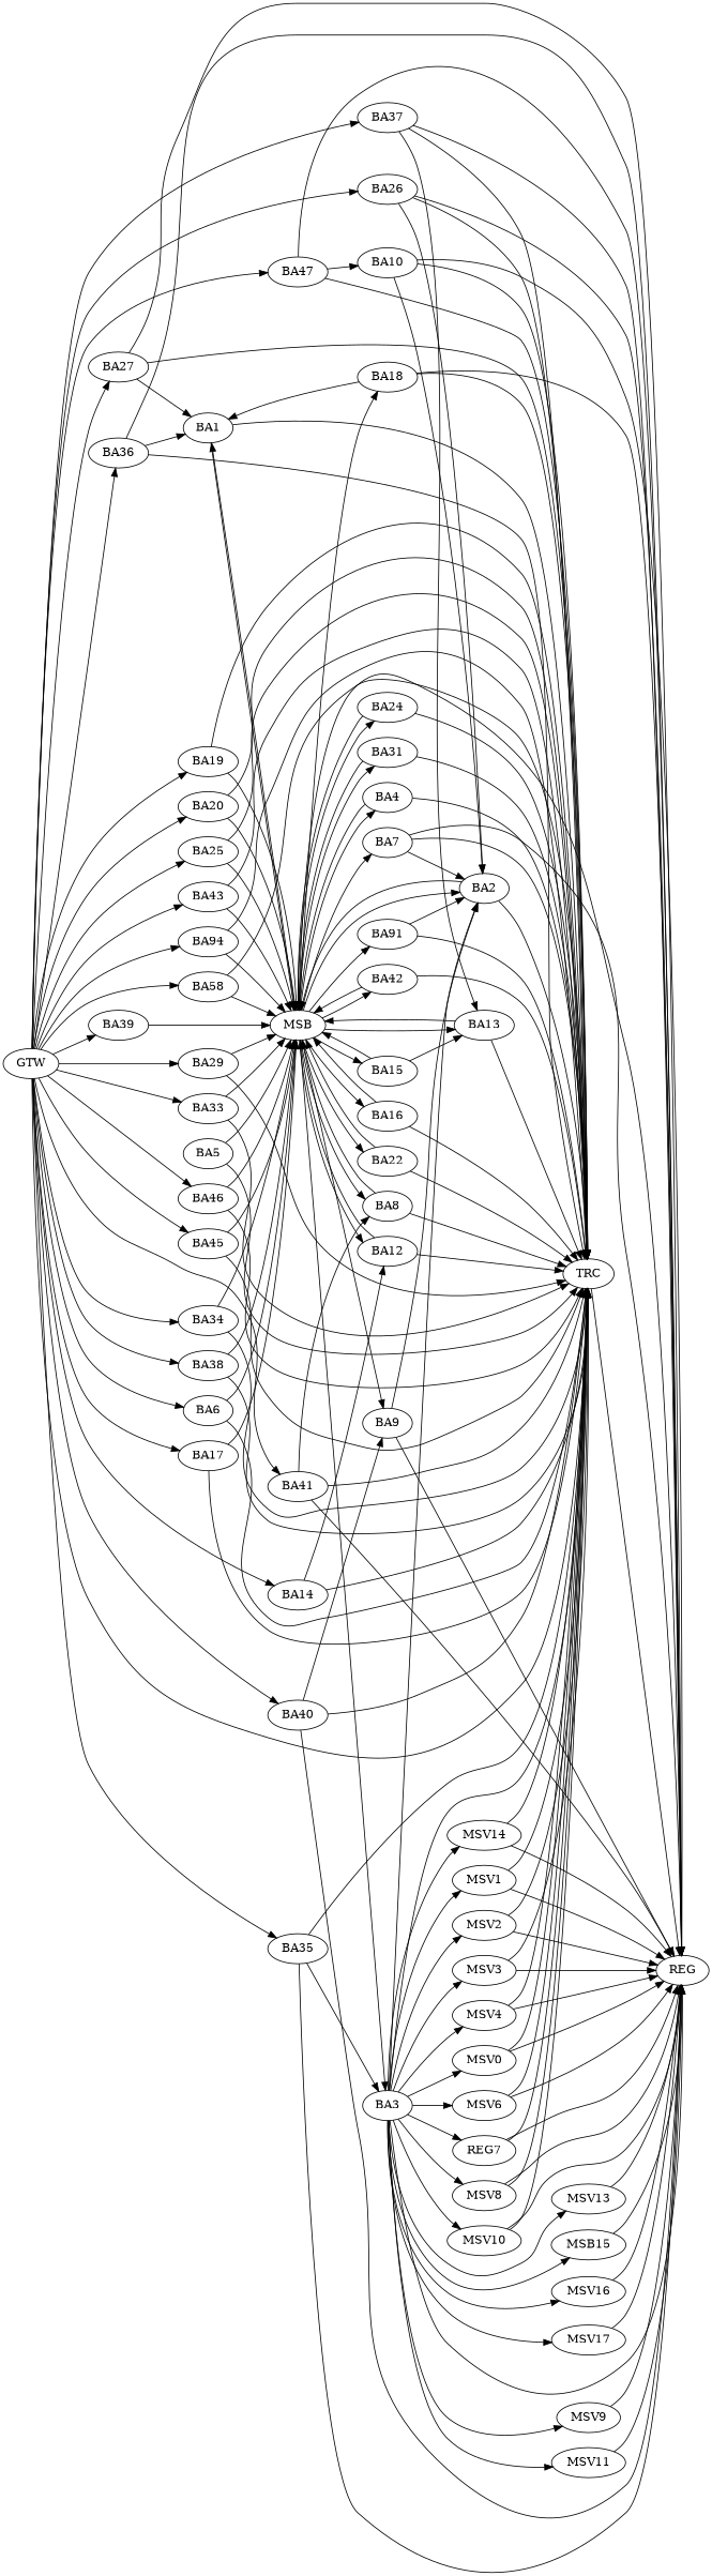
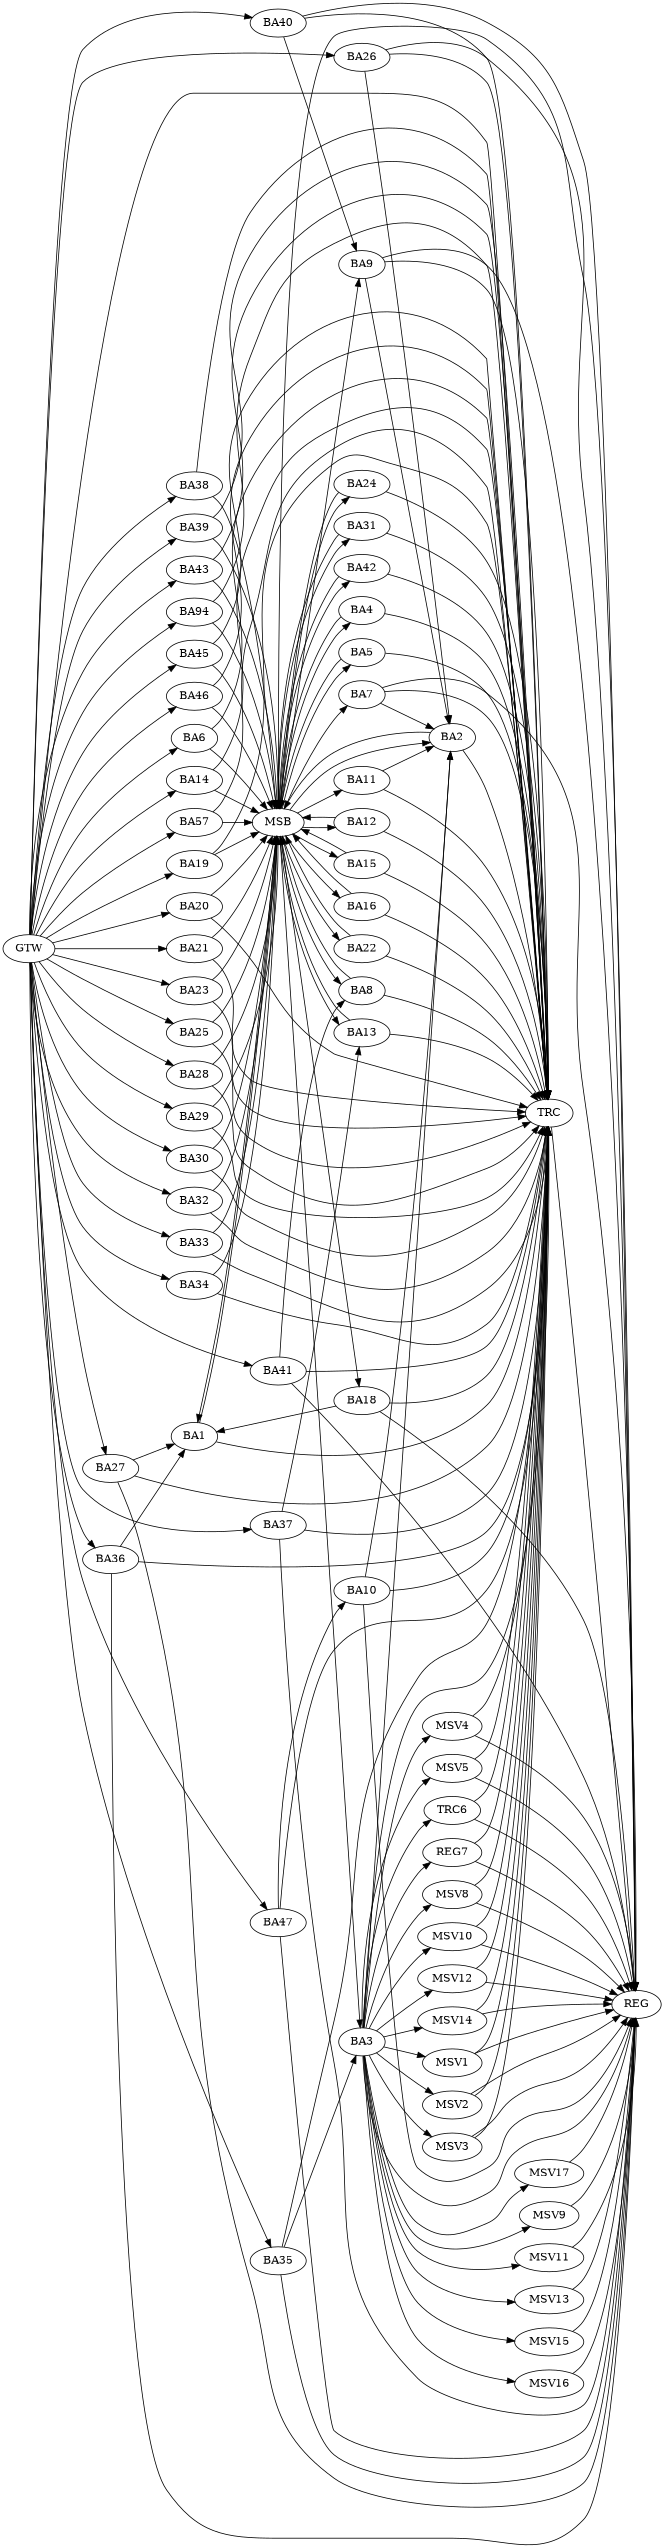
  strict digraph {
    rankdir=LR
    n1 [label=BA1]
    n2 [label=MSB]
    n3 [label=TRC]
    n4 [label=BA2]
    n5 [label=BA3]
    n6 [label=REG]
    n7 [label=BA4]
    n8 [label=BA5]
    n9 [label=BA7]
    n10 [label=BA8]
    n11 [label=BA9]
-   n12 [label=BA91]
+   n12 [label=BA11]
    n13 [label=BA12]
    n14 [label=BA13]
    n15 [label=BA15]
    n16 [label=BA16]
    n17 [label=BA18]
    n18 [label=BA22]
    n19 [label=BA24]
    n20 [label=BA31]
    n21 [label=BA42]
    n22 [label=MSV1]
    n23 [label=MSV2]
    n24 [label=MSV3]
    n25 [label=MSV4]
-   n26 [label=MSV0]
-   n27 [label=MSV6]
+   n26 [label=MSV5]
+   n27 [label=TRC6]
    n28 [label=REG7]
    n29 [label=MSV8]
    n30 [label=MSV9]
    n31 [label=MSV10]
    n32 [label=MSV11]
+   n33 [label=MSV12]
    n34 [label=MSV13]
    n35 [label=MSV14]
-   n36 [label=MSB15]
+   n36 [label=MSV15]
    n37 [label=MSV16]
    n38 [label=MSV17]
    n39 [label=BA6]
    n40 [label=BA10]
    n41 [label=BA14]
-   n42 [label=BA17]
+   n42 [label=BA57]
    n43 [label=BA19]
    n44 [label=BA20]
+   n45 [label=BA21]
+   n46 [label=BA23]
    n47 [label=BA25]
    n48 [label=BA26]
    n49 [label=BA27]
-   n50 [label=BA58]
+   n50 [label=BA28]
    n51 [label=BA29]
+   n52 [label=BA30]
+   n53 [label=BA32]
    n54 [label=BA33]
    n55 [label=BA34]
    n56 [label=BA35]
    n57 [label=BA36]
    n58 [label=BA37]
    n59 [label=BA38]
    n60 [label=BA39]
    n61 [label=BA40]
    n62 [label=BA41]
    n63 [label=BA43]
    n64 [label=BA94]
    n65 [label=BA45]
    n66 [label=BA46]
    n67 [label=BA47]
    n68 [label=GTW]
    n1 -> n2
    n1 -> n3
    n2 -> n1
    n2 -> n4
    n2 -> n5
    n2 -> n6
    n2 -> n7
+   n2 -> n8
    n2 -> n9
    n2 -> n10
    n2 -> n11
    n2 -> n12
    n2 -> n13
    n2 -> n14
    n2 -> n15
    n2 -> n16
    n2 -> n17
    n2 -> n18
    n2 -> n19
    n2 -> n20
    n2 -> n21
    n3 -> n6
    n4 -> n2
    n4 -> n3
    n5 -> n3
    n5 -> n4
    n5 -> n6
    n5 -> n22
    n5 -> n23
    n5 -> n24
    n5 -> n25
    n5 -> n26
    n5 -> n27
    n5 -> n28
    n5 -> n29
    n5 -> n30
    n5 -> n31
    n5 -> n32
+   n5 -> n33
    n5 -> n34
    n5 -> n35
    n5 -> n36
    n5 -> n37
    n5 -> n38
    n7 -> n2
    n7 -> n3
    n8 -> n2
    n8 -> n3
    n9 -> n3
    n9 -> n4
    n9 -> n6
    n10 -> n2
    n10 -> n3
+   n11 -> n3
    n11 -> n4
    n11 -> n6
    n12 -> n3
    n12 -> n4
    n13 -> n2
    n13 -> n3
    n14 -> n2
    n14 -> n3
    n15 -> n2
-   n15 -> n14
+   n15 -> n3
    n16 -> n2
    n16 -> n3
    n17 -> n1
    n17 -> n3
    n17 -> n6
    n18 -> n2
    n18 -> n3
    n19 -> n2
    n19 -> n3
    n20 -> n2
    n20 -> n3
    n21 -> n2
    n21 -> n3
    n22 -> n3
    n22 -> n6
    n23 -> n3
    n23 -> n6
    n24 -> n3
    n24 -> n6
    n25 -> n3
    n25 -> n6
    n26 -> n3
    n26 -> n6
    n27 -> n3
    n27 -> n6
    n28 -> n3
    n28 -> n6
    n29 -> n3
    n29 -> n6
    n30 -> n6
    n31 -> n3
    n31 -> n6
    n32 -> n6
+   n33 -> n3
+   n33 -> n6
    n34 -> n6
    n35 -> n3
    n35 -> n6
    n36 -> n6
    n37 -> n6
    n38 -> n6
    n39 -> n2
    n39 -> n3
    n40 -> n3
    n40 -> n4
    n40 -> n6
-   n41 -> n13
+   n41 -> n2
    n41 -> n3
    n42 -> n2
    n42 -> n3
    n43 -> n2
    n43 -> n3
    n44 -> n2
    n44 -> n3
+   n45 -> n2
+   n45 -> n3
+   n46 -> n2
+   n46 -> n3
    n47 -> n2
    n47 -> n3
    n48 -> n3
    n48 -> n4
    n48 -> n6
    n49 -> n1
    n49 -> n3
    n49 -> n6
    n50 -> n2
    n50 -> n3
    n51 -> n2
    n51 -> n3
+   n52 -> n2
+   n52 -> n3
+   n53 -> n2
+   n53 -> n3
    n54 -> n2
    n54 -> n3
    n55 -> n2
    n55 -> n3
    n56 -> n3
    n56 -> n5
    n56 -> n6
    n57 -> n1
    n57 -> n3
    n57 -> n6
    n58 -> n3
    n58 -> n6
    n58 -> n14
    n59 -> n2
    n59 -> n3
    n60 -> n2
+   n60 -> n3
    n61 -> n3
    n61 -> n6
    n61 -> n11
    n62 -> n3
    n62 -> n6
    n62 -> n10
    n63 -> n2
    n63 -> n3
    n64 -> n2
    n64 -> n3
    n65 -> n2
    n65 -> n3
    n66 -> n2
    n66 -> n3
    n67 -> n3
    n67 -> n6
    n67 -> n40
    n68 -> n3
    n68 -> n39
    n68 -> n41
    n68 -> n42
    n68 -> n43
    n68 -> n44
+   n68 -> n45
+   n68 -> n46
    n68 -> n47
    n68 -> n48
    n68 -> n49
    n68 -> n50
    n68 -> n51
+   n68 -> n52
+   n68 -> n53
    n68 -> n54
    n68 -> n55
    n68 -> n56
    n68 -> n57
    n68 -> n58
    n68 -> n59
    n68 -> n60
    n68 -> n61
    n68 -> n62
    n68 -> n63
    n68 -> n64
    n68 -> n65
    n68 -> n66
    n68 -> n67
  }
